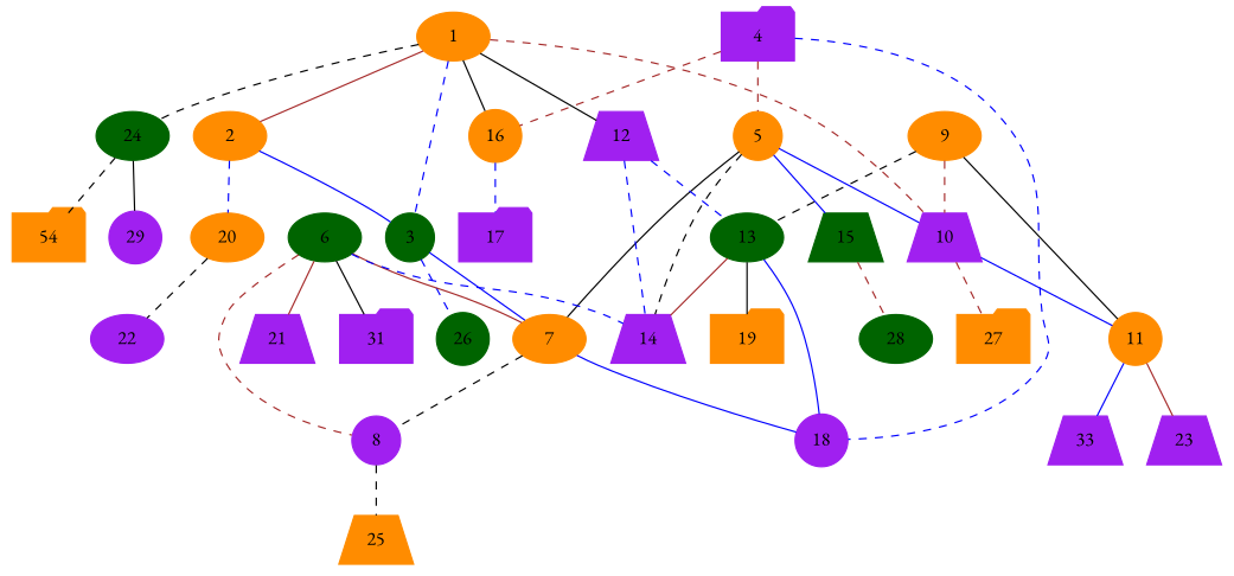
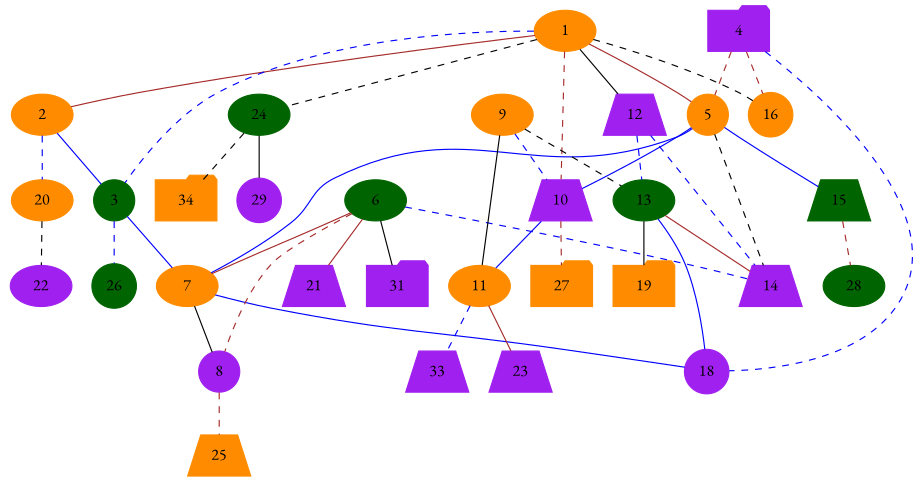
  graph {
    fontname="EB Garamond"
    node [color=purple fontname="EB Garamond" shape=ellipse style=filled]
    edge [color=blue fontname="EB Garamond" style=dashed weight=1.0]
    1 [color=darkorange]
    2 [color=darkorange]
    3 [color=darkgreen shape=circle]
    5 [color=darkorange shape=circle]
    10 [shape=trapezium]
    12 [shape=trapezium]
    16 [color=darkorange shape=circle]
    24 [color=darkgreen]
    20 [color=darkorange]
    7 [color=darkorange]
    26 [color=darkgreen shape=circle]
    14 [shape=trapezium]
    15 [color=darkgreen shape=trapezium]
-   11 [color=darkorange shape=circle]
+   11 [color=darkorange]
    27 [color=darkorange shape=folder]
    13 [color=darkgreen]
-   17 [shape=folder]
    29 [shape=circle]
-   34 [color=darkorange shape=folder label=54]
+   34 [color=darkorange shape=folder]
    22
    18 [shape=circle]
    8 [shape=circle]
    4 [shape=folder]
    28 [color=darkgreen]
    6 [color=darkgreen]
    21 [shape=trapezium]
    31 [shape=folder]
    25 [color=darkorange shape=trapezium]
    9 [color=darkorange]
    23 [shape=trapezium]
    33 [shape=trapezium]
    19 [color=darkorange shape=folder]
    1 -- 2 [color=brown style=solid]
    1 -- 3
+   1 -- 5 [color=brown style=solid]
    1 -- 10 [color=brown]
    1 -- 12 [color=black style=solid]
-   1 -- 16 [color=black style=solid]
+   1 -- 16 [color=black]
    1 -- 24 [color=black]
    2 -- 3 [style=solid]
    2 -- 20 [weight=3.0]
    3 -- 7 [style=solid]
    3 -- 26
    5 -- 10 [style=solid]
-   5 -- 7 [color=black style=solid]
+   5 -- 7 [style=solid]
    5 -- 14 [color=black]
    5 -- 15 [style=solid]
    10 -- 11 [style=solid]
    10 -- 27 [color=brown]
    12 -- 14
    12 -- 13
-   16 -- 17 [weight=3.0]
    24 -- 29 [color=black style=solid]
    24 -- 34 [color=black]
    20 -- 22 [color=black]
    7 -- 18 [style=solid]
-   7 -- 8 [color=black]
+   7 -- 8 [color=black style=solid]
    15 -- 28 [color=brown]
    11 -- 23 [color=brown style=solid]
-   11 -- 33 [style=solid]
+   11 -- 33
    13 -- 14 [color=brown style=solid]
    13 -- 18 [style=solid]
    13 -- 19 [color=black style=solid]
-   8 -- 25 [color=black]
+   8 -- 25 [color=brown]
    4 -- 5 [color=brown weight=2.0]
    4 -- 16 [color=brown]
    4 -- 18
    6 -- 7 [color=brown style=solid]
    6 -- 14
    6 -- 8 [color=brown]
    6 -- 21 [color=brown style=solid weight=3.0]
    6 -- 31 [color=black style=solid]
-   9 -- 10 [color=brown]
+   9 -- 10
    9 -- 11 [color=black style=solid]
    9 -- 13 [color=black]
  }
